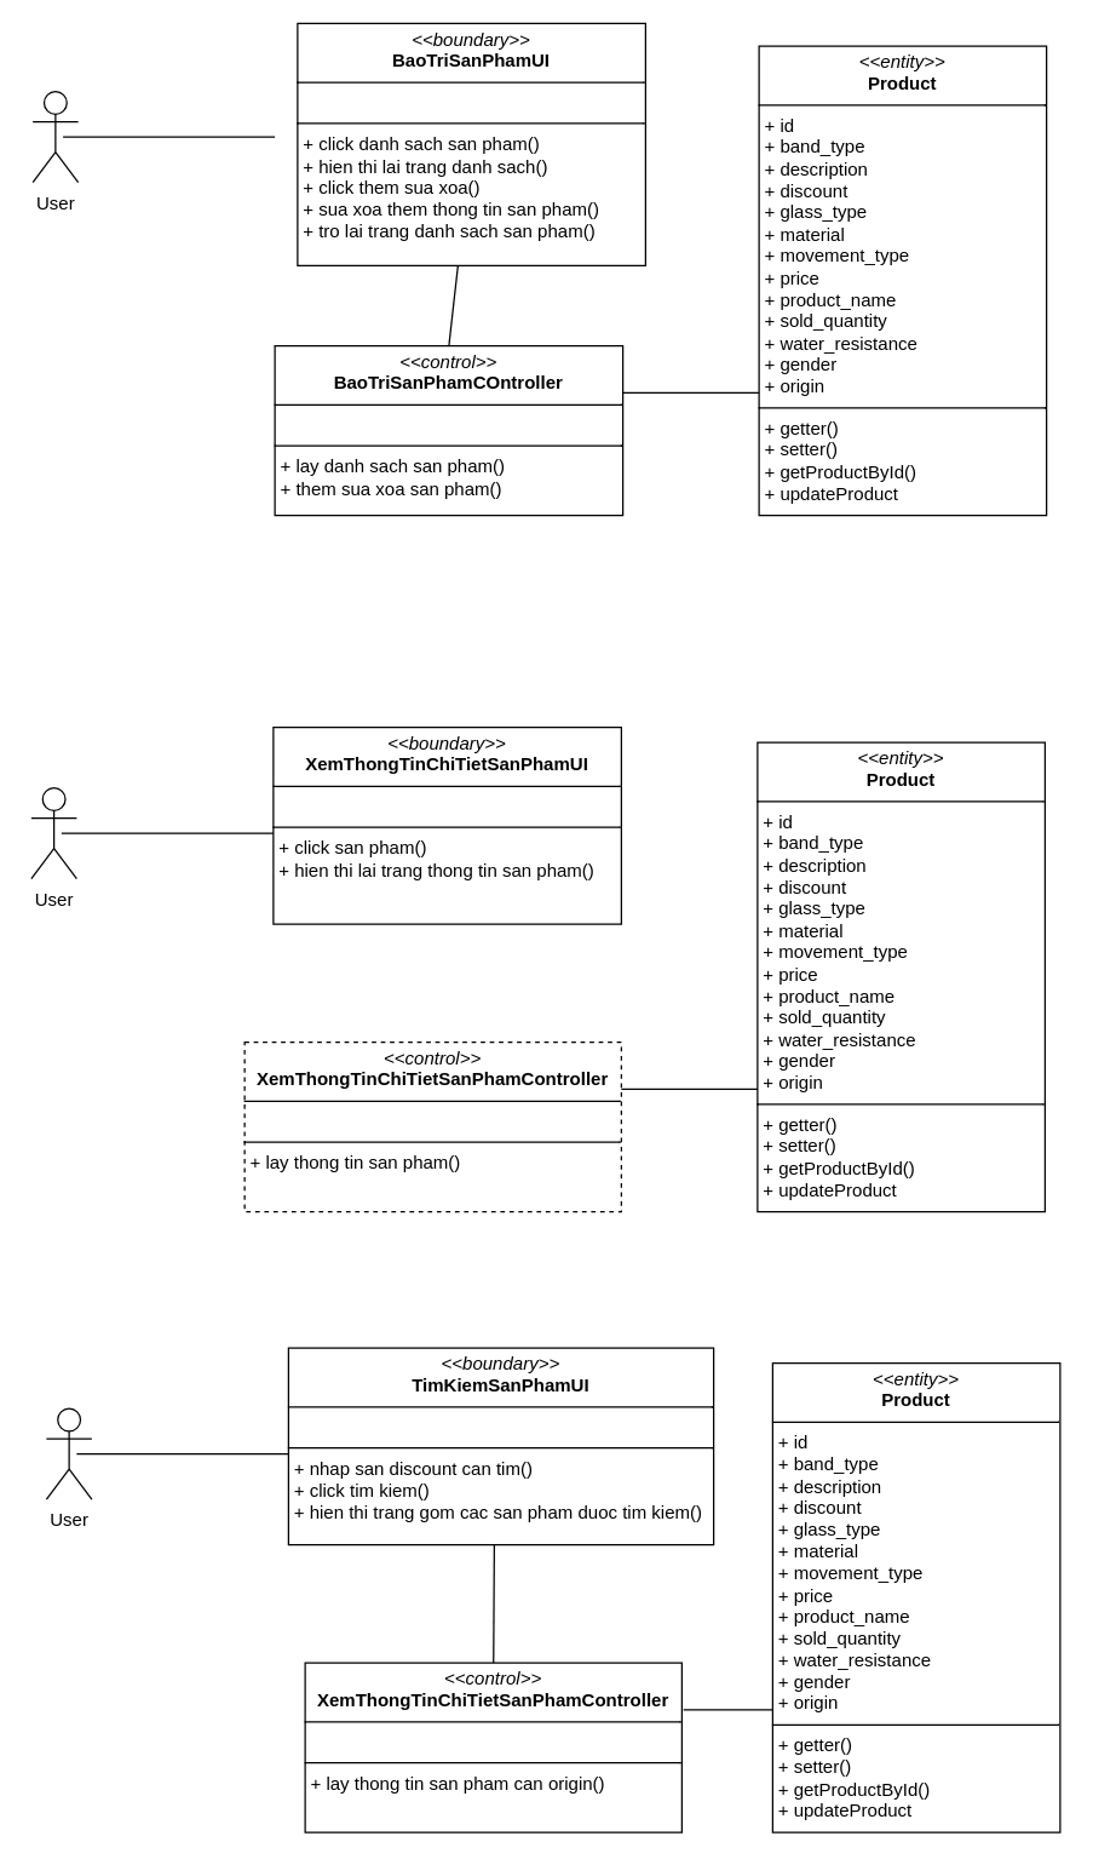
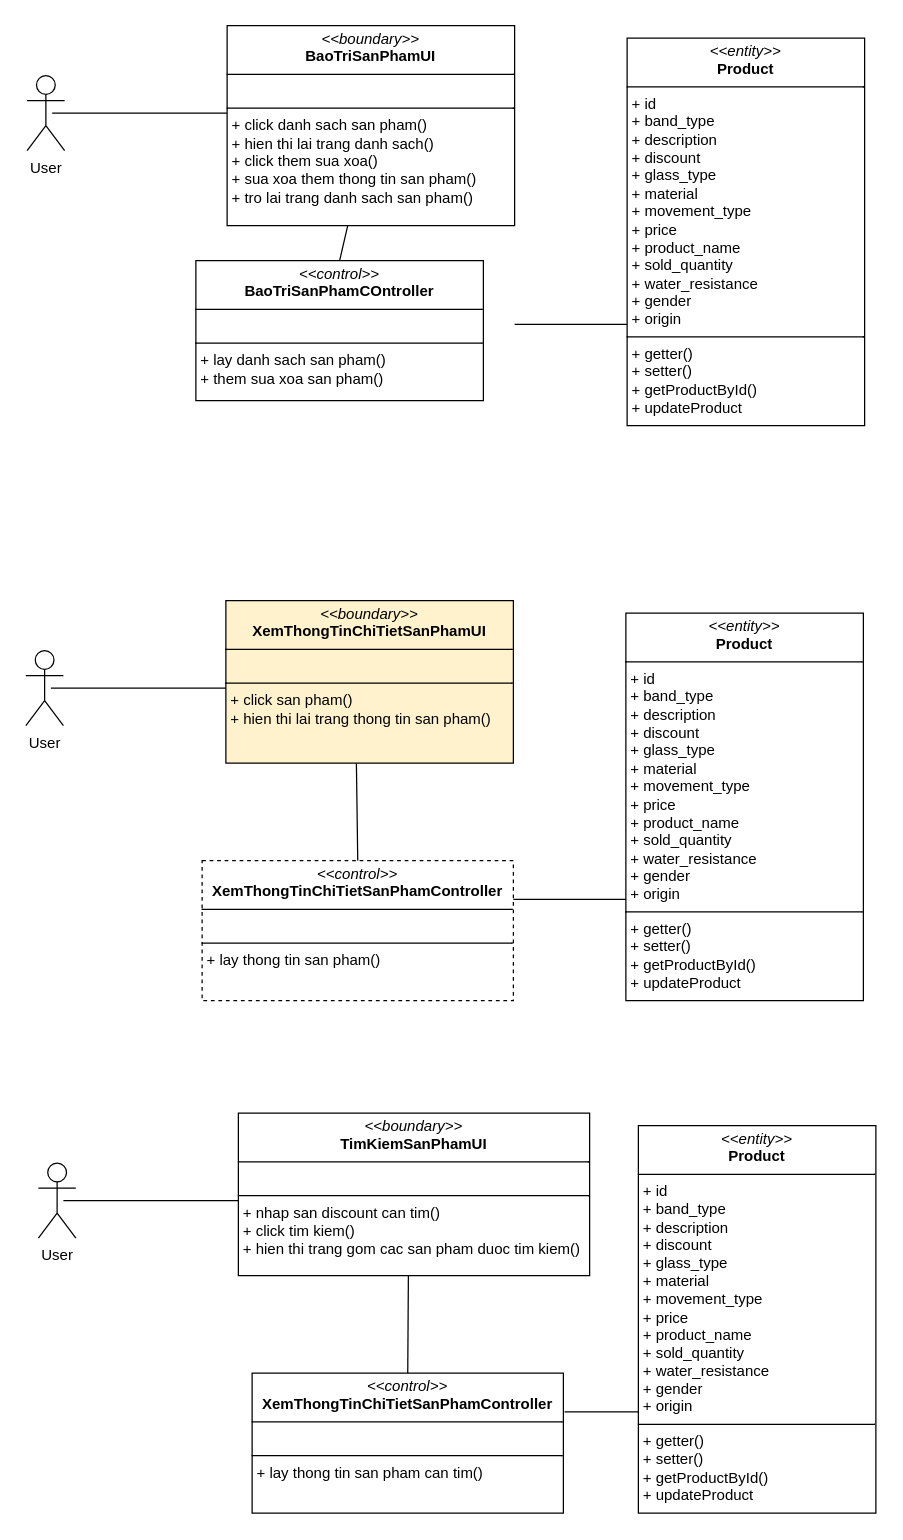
  <mxCell id="0" />
  <mxCell id="1" parent="0" />
  <mxCell id="2" value="User" style="shape=umlActor;verticalLabelPosition=bottom;verticalAlign=top;html=1;" vertex="1" parent="1"><mxGeometry x="21" y="60" width="30" height="60" as="geometry" /></mxCell>
- <mxCell id="3" value="&lt;p style=&quot;margin:0px;margin-top:4px;text-align:center;&quot;&gt;&lt;i&gt;&amp;lt;&amp;lt;boundary&amp;gt;&amp;gt;&lt;/i&gt;&lt;br&gt;&lt;b&gt;BaoTriSanPhamUI&lt;/b&gt;&lt;/p&gt;&lt;hr size=&quot;1&quot; style=&quot;border-style:solid;&quot;&gt;&lt;p style=&quot;margin:0px;margin-left:4px;&quot;&gt;&lt;br&gt;&lt;/p&gt;&lt;hr size=&quot;1&quot; style=&quot;border-style:solid;&quot;&gt;&lt;p style=&quot;margin:0px;margin-left:4px;&quot;&gt;+ click danh sach san pham()&lt;/p&gt;&lt;p style=&quot;margin:0px;margin-left:4px;&quot;&gt;+ hien thi lai trang danh sach()&lt;/p&gt;&lt;p style=&quot;margin:0px;margin-left:4px;&quot;&gt;+ click them sua xoa()&lt;/p&gt;&lt;p style=&quot;margin:0px;margin-left:4px;&quot;&gt;+ sua xoa them thong tin san pham()&lt;br&gt;+ tro lai trang danh sach san pham()&lt;/p&gt;" style="verticalAlign=top;align=left;overflow=fill;html=1;whiteSpace=wrap;" vertex="1" parent="1"><mxGeometry x="196" y="15" width="230" height="160" as="geometry" /></mxCell>
- <mxCell id="4" value="&lt;p style=&quot;margin:0px;margin-top:4px;text-align:center;&quot;&gt;&lt;i&gt;&amp;lt;&amp;lt;control&amp;gt;&amp;gt;&lt;/i&gt;&lt;br&gt;&lt;b&gt;BaoTriSanPhamCOntroller&lt;/b&gt;&lt;/p&gt;&lt;hr size=&quot;1&quot; style=&quot;border-style:solid;&quot;&gt;&lt;p style=&quot;margin:0px;margin-left:4px;&quot;&gt;&lt;br&gt;&lt;/p&gt;&lt;hr size=&quot;1&quot; style=&quot;border-style:solid;&quot;&gt;&lt;p style=&quot;margin:0px;margin-left:4px;&quot;&gt;+ lay danh sach san pham()&lt;br&gt;+ them sua xoa san pham()&lt;/p&gt;" style="verticalAlign=top;align=left;overflow=fill;html=1;whiteSpace=wrap;" vertex="1" parent="1"><mxGeometry x="181" y="228" width="230" height="112" as="geometry" /></mxCell>
+ <mxCell id="3" value="&lt;p style=&quot;margin:0px;margin-top:4px;text-align:center;&quot;&gt;&lt;i&gt;&amp;lt;&amp;lt;boundary&amp;gt;&amp;gt;&lt;/i&gt;&lt;br&gt;&lt;b&gt;BaoTriSanPhamUI&lt;/b&gt;&lt;/p&gt;&lt;hr size=&quot;1&quot; style=&quot;border-style:solid;&quot;&gt;&lt;p style=&quot;margin:0px;margin-left:4px;&quot;&gt;&lt;br&gt;&lt;/p&gt;&lt;hr size=&quot;1&quot; style=&quot;border-style:solid;&quot;&gt;&lt;p style=&quot;margin:0px;margin-left:4px;&quot;&gt;+ click danh sach san pham()&lt;/p&gt;&lt;p style=&quot;margin:0px;margin-left:4px;&quot;&gt;+ hien thi lai trang danh sach()&lt;/p&gt;&lt;p style=&quot;margin:0px;margin-left:4px;&quot;&gt;+ click them sua xoa()&lt;/p&gt;&lt;p style=&quot;margin:0px;margin-left:4px;&quot;&gt;+ sua xoa them thong tin san pham()&lt;br&gt;+ tro lai trang danh sach san pham()&lt;/p&gt;" style="verticalAlign=top;align=left;overflow=fill;html=1;whiteSpace=wrap;" vertex="1" parent="1"><mxGeometry x="181" y="20" width="230" height="160" as="geometry" /></mxCell>
+ <mxCell id="4" value="&lt;p style=&quot;margin:0px;margin-top:4px;text-align:center;&quot;&gt;&lt;i&gt;&amp;lt;&amp;lt;control&amp;gt;&amp;gt;&lt;/i&gt;&lt;br&gt;&lt;b&gt;BaoTriSanPhamCOntroller&lt;/b&gt;&lt;/p&gt;&lt;hr size=&quot;1&quot; style=&quot;border-style:solid;&quot;&gt;&lt;p style=&quot;margin:0px;margin-left:4px;&quot;&gt;&lt;br&gt;&lt;/p&gt;&lt;hr size=&quot;1&quot; style=&quot;border-style:solid;&quot;&gt;&lt;p style=&quot;margin:0px;margin-left:4px;&quot;&gt;+ lay danh sach san pham()&lt;br&gt;+ them sua xoa san pham()&lt;/p&gt;" style="verticalAlign=top;align=left;overflow=fill;html=1;whiteSpace=wrap;" vertex="1" parent="1"><mxGeometry x="156" y="208" width="230" height="112" as="geometry" /></mxCell>
  <mxCell id="5" value="&lt;p style=&quot;margin:0px;margin-top:4px;text-align:center;&quot;&gt;&lt;i&gt;&amp;lt;&amp;lt;entity&amp;gt;&amp;gt;&lt;/i&gt;&lt;br&gt;&lt;b&gt;Product&lt;/b&gt;&lt;/p&gt;&lt;hr size=&quot;1&quot; style=&quot;border-style:solid;&quot;&gt;&lt;p style=&quot;margin:0px;margin-left:4px;&quot;&gt;+ id&lt;br&gt;+ band_type&lt;/p&gt;&lt;p style=&quot;margin:0px;margin-left:4px;&quot;&gt;+ description&lt;/p&gt;&lt;p style=&quot;margin:0px;margin-left:4px;&quot;&gt;+ discount&lt;/p&gt;&lt;p style=&quot;margin:0px;margin-left:4px;&quot;&gt;+ glass_type&lt;/p&gt;&lt;p style=&quot;margin:0px;margin-left:4px;&quot;&gt;+ material&lt;/p&gt;&lt;p style=&quot;margin:0px;margin-left:4px;&quot;&gt;+ movement_type&lt;/p&gt;&lt;p style=&quot;margin:0px;margin-left:4px;&quot;&gt;+ price&lt;/p&gt;&lt;p style=&quot;margin:0px;margin-left:4px;&quot;&gt;+ product_name&lt;/p&gt;&lt;p style=&quot;margin:0px;margin-left:4px;&quot;&gt;+ sold_quantity&lt;/p&gt;&lt;p style=&quot;margin:0px;margin-left:4px;&quot;&gt;+ water_resistance&lt;/p&gt;&lt;p style=&quot;margin:0px;margin-left:4px;&quot;&gt;+ gender&lt;/p&gt;&lt;p style=&quot;margin:0px;margin-left:4px;&quot;&gt;+ origin&lt;/p&gt;&lt;hr size=&quot;1&quot; style=&quot;border-style:solid;&quot;&gt;&lt;p style=&quot;margin:0px;margin-left:4px;&quot;&gt;+ getter()&lt;br&gt;+ setter()&lt;/p&gt;&lt;p style=&quot;margin:0px;margin-left:4px;&quot;&gt;+ getProductById()&lt;/p&gt;&lt;p style=&quot;margin:0px;margin-left:4px;&quot;&gt;+ updateProduct&lt;/p&gt;" style="verticalAlign=top;align=left;overflow=fill;html=1;whiteSpace=wrap;" vertex="1" parent="1"><mxGeometry x="501" y="30" width="190" height="310" as="geometry" /></mxCell>
  <mxCell id="6" value="" style="line;strokeWidth=1;fillColor=none;align=left;verticalAlign=middle;spacingTop=-1;spacingLeft=3;spacingRight=3;rotatable=0;labelPosition=right;points=[];portConstraint=eastwest;strokeColor=inherit;" vertex="1" parent="1"><mxGeometry x="41" y="81" width="140" height="18" as="geometry" /></mxCell>
  <mxCell id="7" value="" style="line;strokeWidth=1;fillColor=none;align=left;verticalAlign=middle;spacingTop=-1;spacingLeft=3;spacingRight=3;rotatable=0;labelPosition=right;points=[];portConstraint=eastwest;strokeColor=inherit;" vertex="1" parent="1"><mxGeometry x="411" y="250" width="90" height="18" as="geometry" /></mxCell>
  <mxCell id="8" value="" style="endArrow=none;html=1;rounded=0;exitX=0.5;exitY=0;exitDx=0;exitDy=0;" edge="1" parent="1" source="4" target="3"><mxGeometry width="50" height="50" relative="1" as="geometry"><mxPoint x="331" y="290" as="sourcePoint" /><mxPoint x="381" y="240" as="targetPoint" /></mxGeometry></mxCell>
  <mxCell id="9" value="User" style="shape=umlActor;verticalLabelPosition=bottom;verticalAlign=top;html=1;" vertex="1" parent="1"><mxGeometry x="20" y="520" width="30" height="60" as="geometry" /></mxCell>
- <mxCell id="10" value="&lt;p style=&quot;margin:0px;margin-top:4px;text-align:center;&quot;&gt;&lt;i&gt;&amp;lt;&amp;lt;boundary&amp;gt;&amp;gt;&lt;/i&gt;&lt;br&gt;&lt;b&gt;XemThongTinChiTietSanPhamUI&lt;/b&gt;&lt;/p&gt;&lt;hr size=&quot;1&quot; style=&quot;border-style:solid;&quot;&gt;&lt;p style=&quot;margin:0px;margin-left:4px;&quot;&gt;&lt;br&gt;&lt;/p&gt;&lt;hr size=&quot;1&quot; style=&quot;border-style:solid;&quot;&gt;&lt;p style=&quot;margin:0px;margin-left:4px;&quot;&gt;+ click san pham()&lt;/p&gt;&lt;p style=&quot;margin:0px;margin-left:4px;&quot;&gt;+ hien thi lai trang thong tin san pham()&lt;/p&gt;" style="verticalAlign=top;align=left;overflow=fill;html=1;whiteSpace=wrap;" vertex="1" parent="1"><mxGeometry x="180" y="480" width="230" height="130" as="geometry" /></mxCell>
+ <mxCell id="10" value="&lt;p style=&quot;margin:0px;margin-top:4px;text-align:center;&quot;&gt;&lt;i&gt;&amp;lt;&amp;lt;boundary&amp;gt;&amp;gt;&lt;/i&gt;&lt;br&gt;&lt;b&gt;XemThongTinChiTietSanPhamUI&lt;/b&gt;&lt;/p&gt;&lt;hr size=&quot;1&quot; style=&quot;border-style:solid;&quot;&gt;&lt;p style=&quot;margin:0px;margin-left:4px;&quot;&gt;&lt;br&gt;&lt;/p&gt;&lt;hr size=&quot;1&quot; style=&quot;border-style:solid;&quot;&gt;&lt;p style=&quot;margin:0px;margin-left:4px;&quot;&gt;+ click san pham()&lt;/p&gt;&lt;p style=&quot;margin:0px;margin-left:4px;&quot;&gt;+ hien thi lai trang thong tin san pham()&lt;/p&gt;" style="verticalAlign=top;align=left;overflow=fill;html=1;whiteSpace=wrap;fillColor=#fff2cc;" vertex="1" parent="1"><mxGeometry x="180" y="480" width="230" height="130" as="geometry" /></mxCell>
  <mxCell id="11" value="&lt;p style=&quot;margin:0px;margin-top:4px;text-align:center;&quot;&gt;&lt;i&gt;&amp;lt;&amp;lt;control&amp;gt;&amp;gt;&lt;/i&gt;&lt;br&gt;&lt;b&gt;XemThongTinChiTietSanPham&lt;/b&gt;&lt;b&gt;Controller&lt;/b&gt;&lt;/p&gt;&lt;hr size=&quot;1&quot; style=&quot;border-style:solid;&quot;&gt;&lt;p style=&quot;margin:0px;margin-left:4px;&quot;&gt;&lt;br&gt;&lt;/p&gt;&lt;hr size=&quot;1&quot; style=&quot;border-style:solid;&quot;&gt;&lt;p style=&quot;margin:0px;margin-left:4px;&quot;&gt;+ lay thong tin san pham()&lt;br&gt;&lt;br&gt;&lt;/p&gt;" style="verticalAlign=top;align=left;overflow=fill;html=1;whiteSpace=wrap;dashed=1;" vertex="1" parent="1"><mxGeometry x="161" y="688" width="249" height="112" as="geometry" /></mxCell>
  <mxCell id="12" value="&lt;p style=&quot;margin:0px;margin-top:4px;text-align:center;&quot;&gt;&lt;i&gt;&amp;lt;&amp;lt;entity&amp;gt;&amp;gt;&lt;/i&gt;&lt;br&gt;&lt;b&gt;Product&lt;/b&gt;&lt;/p&gt;&lt;hr size=&quot;1&quot; style=&quot;border-style:solid;&quot;&gt;&lt;p style=&quot;margin:0px;margin-left:4px;&quot;&gt;+ id&lt;br&gt;+ band_type&lt;/p&gt;&lt;p style=&quot;margin:0px;margin-left:4px;&quot;&gt;+ description&lt;/p&gt;&lt;p style=&quot;margin:0px;margin-left:4px;&quot;&gt;+ discount&lt;/p&gt;&lt;p style=&quot;margin:0px;margin-left:4px;&quot;&gt;+ glass_type&lt;/p&gt;&lt;p style=&quot;margin:0px;margin-left:4px;&quot;&gt;+ material&lt;/p&gt;&lt;p style=&quot;margin:0px;margin-left:4px;&quot;&gt;+ movement_type&lt;/p&gt;&lt;p style=&quot;margin:0px;margin-left:4px;&quot;&gt;+ price&lt;/p&gt;&lt;p style=&quot;margin:0px;margin-left:4px;&quot;&gt;+ product_name&lt;/p&gt;&lt;p style=&quot;margin:0px;margin-left:4px;&quot;&gt;+ sold_quantity&lt;/p&gt;&lt;p style=&quot;margin:0px;margin-left:4px;&quot;&gt;+ water_resistance&lt;/p&gt;&lt;p style=&quot;margin:0px;margin-left:4px;&quot;&gt;+ gender&lt;/p&gt;&lt;p style=&quot;margin:0px;margin-left:4px;&quot;&gt;+ origin&lt;/p&gt;&lt;hr size=&quot;1&quot; style=&quot;border-style:solid;&quot;&gt;&lt;p style=&quot;margin:0px;margin-left:4px;&quot;&gt;+ getter()&lt;br&gt;+ setter()&lt;/p&gt;&lt;p style=&quot;margin:0px;margin-left:4px;&quot;&gt;+ getProductById()&lt;/p&gt;&lt;p style=&quot;margin:0px;margin-left:4px;&quot;&gt;+ updateProduct&lt;/p&gt;" style="verticalAlign=top;align=left;overflow=fill;html=1;whiteSpace=wrap;" vertex="1" parent="1"><mxGeometry x="500" y="490" width="190" height="310" as="geometry" /></mxCell>
  <mxCell id="13" value="" style="line;strokeWidth=1;fillColor=none;align=left;verticalAlign=middle;spacingTop=-1;spacingLeft=3;spacingRight=3;rotatable=0;labelPosition=right;points=[];portConstraint=eastwest;strokeColor=inherit;" vertex="1" parent="1"><mxGeometry x="40" y="541" width="140" height="18" as="geometry" /></mxCell>
  <mxCell id="14" value="" style="line;strokeWidth=1;fillColor=none;align=left;verticalAlign=middle;spacingTop=-1;spacingLeft=3;spacingRight=3;rotatable=0;labelPosition=right;points=[];portConstraint=eastwest;strokeColor=inherit;" vertex="1" parent="1"><mxGeometry x="410" y="710" width="90" height="18" as="geometry" /></mxCell>
+ <mxCell id="15" value="" style="endArrow=none;html=1;rounded=0;exitX=0.5;exitY=0;exitDx=0;exitDy=0;entryX=0.454;entryY=1.003;entryDx=0;entryDy=0;entryPerimeter=0;" edge="1" parent="1" source="11" target="10"><mxGeometry width="50" height="50" relative="1" as="geometry"><mxPoint x="330" y="750" as="sourcePoint" /><mxPoint x="380" y="700" as="targetPoint" /></mxGeometry></mxCell>
  <mxCell id="16" value="User" style="shape=umlActor;verticalLabelPosition=bottom;verticalAlign=top;html=1;" vertex="1" parent="1"><mxGeometry x="30" y="930" width="30" height="60" as="geometry" /></mxCell>
  <mxCell id="17" value="&lt;p style=&quot;margin:0px;margin-top:4px;text-align:center;&quot;&gt;&lt;i&gt;&amp;lt;&amp;lt;boundary&amp;gt;&amp;gt;&lt;/i&gt;&lt;br&gt;&lt;b&gt;TimKiemSanPhamUI&lt;/b&gt;&lt;/p&gt;&lt;hr size=&quot;1&quot; style=&quot;border-style:solid;&quot;&gt;&lt;p style=&quot;margin:0px;margin-left:4px;&quot;&gt;&lt;br&gt;&lt;/p&gt;&lt;hr size=&quot;1&quot; style=&quot;border-style:solid;&quot;&gt;&lt;p style=&quot;margin:0px;margin-left:4px;&quot;&gt;+ nhap san discount can tim()&lt;/p&gt;&lt;p style=&quot;margin:0px;margin-left:4px;&quot;&gt;+ click tim kiem()&lt;/p&gt;&lt;p style=&quot;margin:0px;margin-left:4px;&quot;&gt;+ hien thi trang gom cac san pham duoc tim kiem()&lt;/p&gt;" style="verticalAlign=top;align=left;overflow=fill;html=1;whiteSpace=wrap;" vertex="1" parent="1"><mxGeometry x="190" y="890" width="281" height="130" as="geometry" /></mxCell>
- <mxCell id="18" value="&lt;p style=&quot;margin:0px;margin-top:4px;text-align:center;&quot;&gt;&lt;i&gt;&amp;lt;&amp;lt;control&amp;gt;&amp;gt;&lt;/i&gt;&lt;br&gt;&lt;b&gt;XemThongTinChiTietSanPham&lt;/b&gt;&lt;b&gt;Controller&lt;/b&gt;&lt;/p&gt;&lt;hr size=&quot;1&quot; style=&quot;border-style:solid;&quot;&gt;&lt;p style=&quot;margin:0px;margin-left:4px;&quot;&gt;&lt;br&gt;&lt;/p&gt;&lt;hr size=&quot;1&quot; style=&quot;border-style:solid;&quot;&gt;&lt;p style=&quot;margin:0px;margin-left:4px;&quot;&gt;+ lay thong tin san pham can origin()&lt;br&gt;&lt;br&gt;&lt;/p&gt;" style="verticalAlign=top;align=left;overflow=fill;html=1;whiteSpace=wrap;" vertex="1" parent="1"><mxGeometry x="201" y="1098" width="249" height="112" as="geometry" /></mxCell>
+ <mxCell id="18" value="&lt;p style=&quot;margin:0px;margin-top:4px;text-align:center;&quot;&gt;&lt;i&gt;&amp;lt;&amp;lt;control&amp;gt;&amp;gt;&lt;/i&gt;&lt;br&gt;&lt;b&gt;XemThongTinChiTietSanPham&lt;/b&gt;&lt;b&gt;Controller&lt;/b&gt;&lt;/p&gt;&lt;hr size=&quot;1&quot; style=&quot;border-style:solid;&quot;&gt;&lt;p style=&quot;margin:0px;margin-left:4px;&quot;&gt;&lt;br&gt;&lt;/p&gt;&lt;hr size=&quot;1&quot; style=&quot;border-style:solid;&quot;&gt;&lt;p style=&quot;margin:0px;margin-left:4px;&quot;&gt;+ lay thong tin san pham can tim()&lt;br&gt;&lt;br&gt;&lt;/p&gt;" style="verticalAlign=top;align=left;overflow=fill;html=1;whiteSpace=wrap;" vertex="1" parent="1"><mxGeometry x="201" y="1098" width="249" height="112" as="geometry" /></mxCell>
  <mxCell id="19" value="&lt;p style=&quot;margin:0px;margin-top:4px;text-align:center;&quot;&gt;&lt;i&gt;&amp;lt;&amp;lt;entity&amp;gt;&amp;gt;&lt;/i&gt;&lt;br&gt;&lt;b&gt;Product&lt;/b&gt;&lt;/p&gt;&lt;hr size=&quot;1&quot; style=&quot;border-style:solid;&quot;&gt;&lt;p style=&quot;margin:0px;margin-left:4px;&quot;&gt;+ id&lt;br&gt;+ band_type&lt;/p&gt;&lt;p style=&quot;margin:0px;margin-left:4px;&quot;&gt;+ description&lt;/p&gt;&lt;p style=&quot;margin:0px;margin-left:4px;&quot;&gt;+ discount&lt;/p&gt;&lt;p style=&quot;margin:0px;margin-left:4px;&quot;&gt;+ glass_type&lt;/p&gt;&lt;p style=&quot;margin:0px;margin-left:4px;&quot;&gt;+ material&lt;/p&gt;&lt;p style=&quot;margin:0px;margin-left:4px;&quot;&gt;+ movement_type&lt;/p&gt;&lt;p style=&quot;margin:0px;margin-left:4px;&quot;&gt;+ price&lt;/p&gt;&lt;p style=&quot;margin:0px;margin-left:4px;&quot;&gt;+ product_name&lt;/p&gt;&lt;p style=&quot;margin:0px;margin-left:4px;&quot;&gt;+ sold_quantity&lt;/p&gt;&lt;p style=&quot;margin:0px;margin-left:4px;&quot;&gt;+ water_resistance&lt;/p&gt;&lt;p style=&quot;margin:0px;margin-left:4px;&quot;&gt;+ gender&lt;/p&gt;&lt;p style=&quot;margin:0px;margin-left:4px;&quot;&gt;+ origin&lt;/p&gt;&lt;hr size=&quot;1&quot; style=&quot;border-style:solid;&quot;&gt;&lt;p style=&quot;margin:0px;margin-left:4px;&quot;&gt;+ getter()&lt;br&gt;+ setter()&lt;/p&gt;&lt;p style=&quot;margin:0px;margin-left:4px;&quot;&gt;+ getProductById()&lt;/p&gt;&lt;p style=&quot;margin:0px;margin-left:4px;&quot;&gt;+ updateProduct&lt;/p&gt;" style="verticalAlign=top;align=left;overflow=fill;html=1;whiteSpace=wrap;" vertex="1" parent="1"><mxGeometry x="510" y="900" width="190" height="310" as="geometry" /></mxCell>
  <mxCell id="20" value="" style="line;strokeWidth=1;fillColor=none;align=left;verticalAlign=middle;spacingTop=-1;spacingLeft=3;spacingRight=3;rotatable=0;labelPosition=right;points=[];portConstraint=eastwest;strokeColor=inherit;" vertex="1" parent="1"><mxGeometry x="50" y="951" width="140" height="18" as="geometry" /></mxCell>
  <mxCell id="21" value="" style="line;strokeWidth=1;fillColor=none;align=left;verticalAlign=middle;spacingTop=-1;spacingLeft=3;spacingRight=3;rotatable=0;labelPosition=right;points=[];portConstraint=eastwest;strokeColor=inherit;" vertex="1" parent="1"><mxGeometry x="451" y="1120" width="59" height="18" as="geometry" /></mxCell>
  <mxCell id="22" value="" style="endArrow=none;html=1;rounded=0;exitX=0.5;exitY=0;exitDx=0;exitDy=0;" edge="1" parent="1" source="18"><mxGeometry width="50" height="50" relative="1" as="geometry"><mxPoint x="340" y="1160" as="sourcePoint" /><mxPoint x="326" y="1020" as="targetPoint" /></mxGeometry></mxCell>
